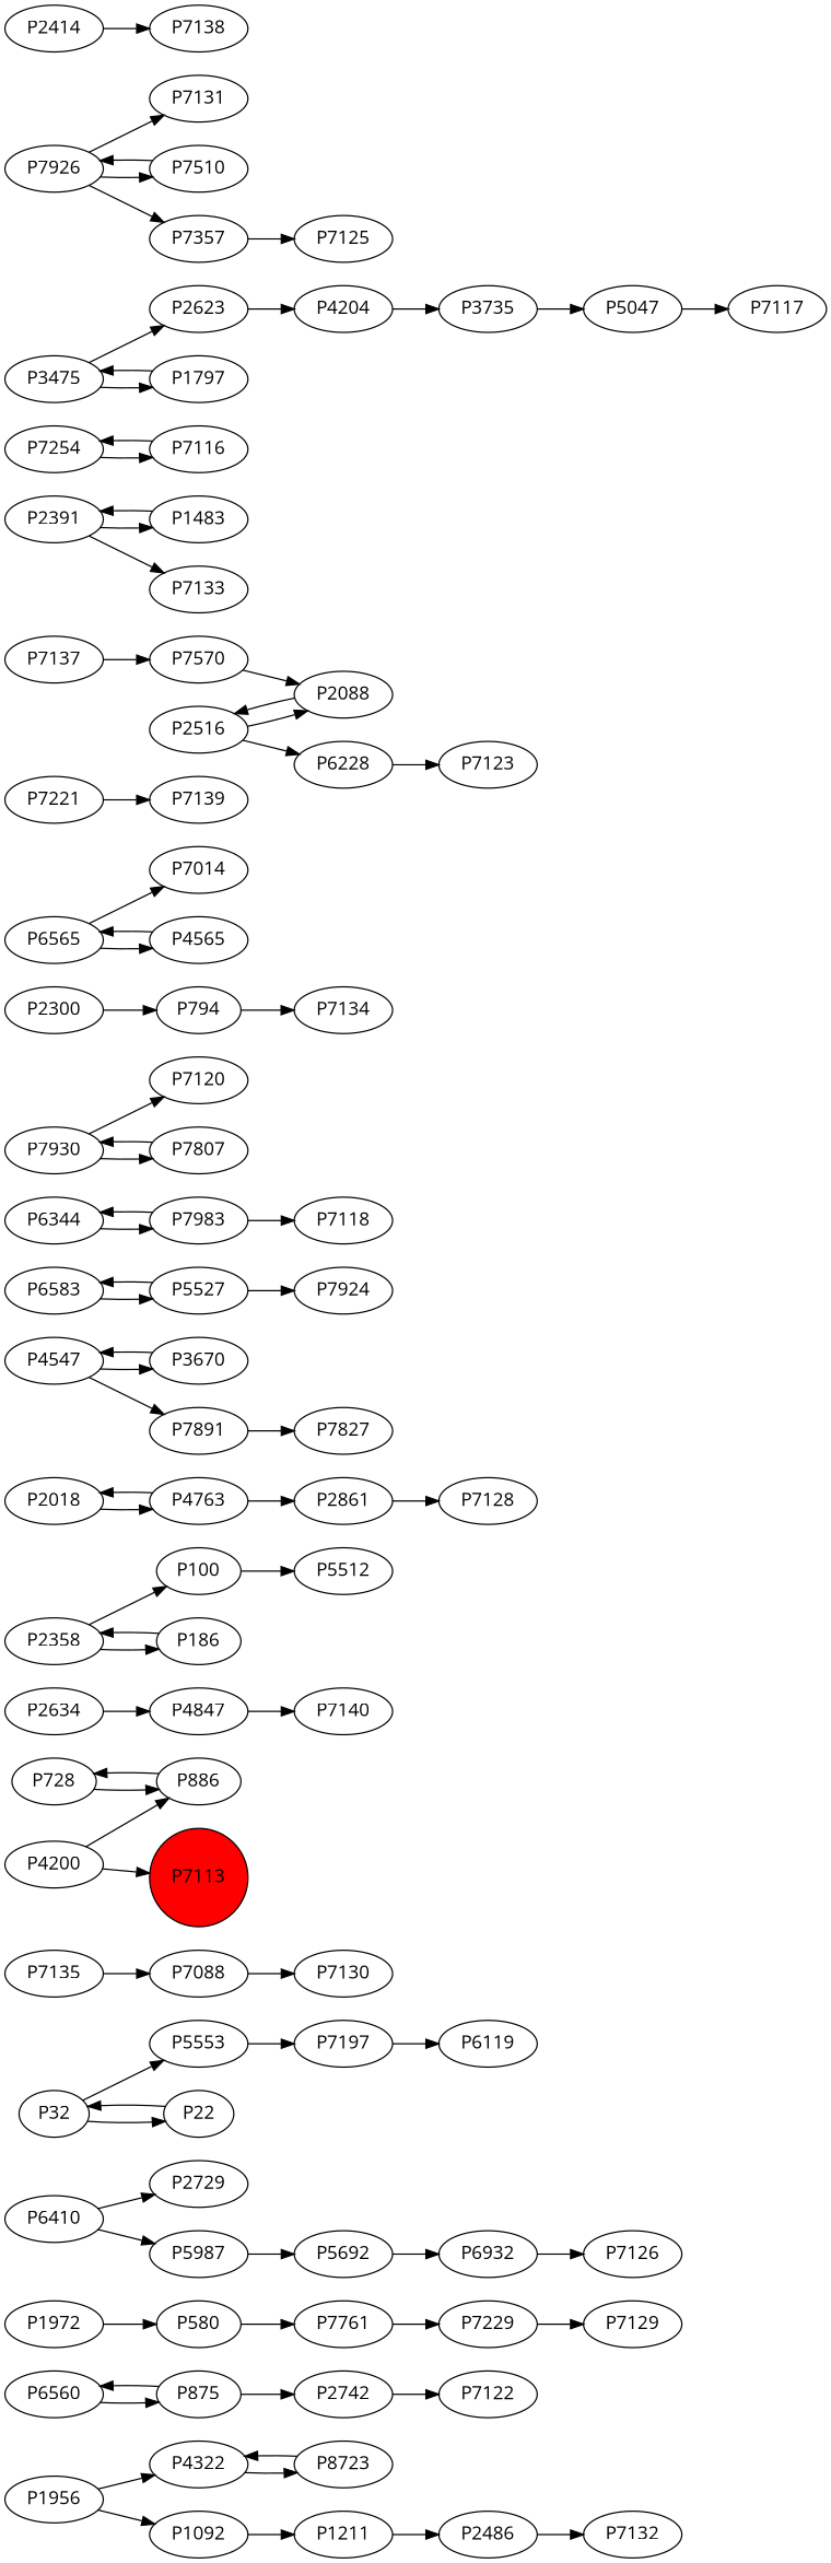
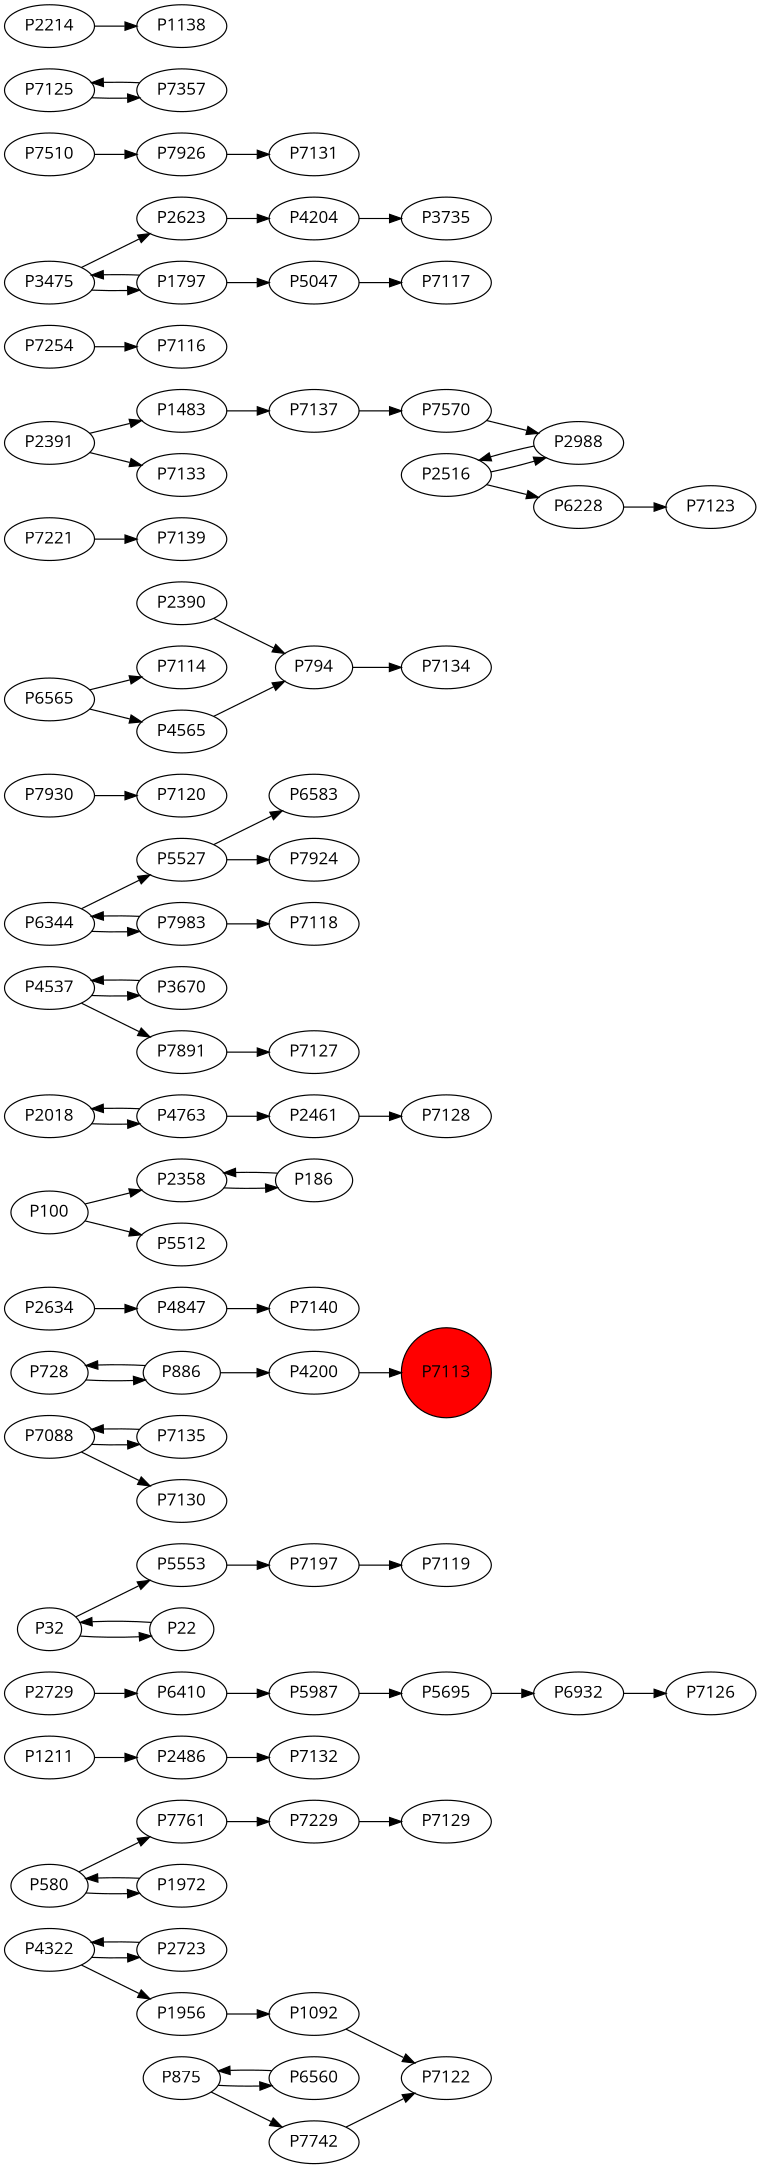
  digraph {
    fontname="Open Sans"
    rankdir=LR
    node [fontname="Open Sans"]
    edge [fontname="Open Sans"]
    P4322
-   P2723 [label=P8723]
+   P2723
    P1956
    P1092
    P6560
    P875
-   P7742 [label=P2742]
+   P7742
    P7122
    P7761
    P7229
    P7129
    P1211
    P2486
    P7132
-   P5695 [label=P5692]
+   P5695
    P6932
    P7126
    P5553
    P7197
-   P7119 [label=P6119]
+   P7119
    P7088
    P7135
    P7130
    P728
    P886
    P4200
    P7113 [fillcolor=red shape=circle style=filled]
    P4847
    P7140
    P32
    P22
    P2358
    P100
    P186
    P5512
    n36 [label=P2018]
    P4763
-   P2461 [label=P2861]
+   P2461
    P7128
-   P4547
+   P4547 [label=P4537]
    P3670
    P7891
-   P7127 [label=P7827]
+   P7127
    P6583
    P5527
    n46 [label=P7924]
    P6344
    P7983
    P7118
    P7930
    P7120
-   P7807
-   P2300
+   P2300 [label=P2390]
    P794
    P7134
    P6565
-   P7114 [label=P7014]
+   P7114
    P4565
    P7221
    P7139
    P2516
-   P2088
+   P2088 [label=P2988]
    P6228
    P7123
    P7137
    P7570
    P2391
    P1483
    P7133
    P7254
    P7116
    P3475
    P2623
    P1797
    P4204
    P3735
    P2634
    P2729
    P6410
    P5987
    P7926
    P7131
    P7510
    P5047
    P7117
    P7125
    P7357
    P580
    P1972
-   P2414
-   P7138
+   P2414 [label=P2214]
+   P7138 [label=P1138]
    P4322 -> P2723
-   P1956 -> P4322
+   P4322 -> P1956
    P2723 -> P4322
    P1956 -> P1092
-   P1092 -> P1211
+   P1092 -> P7122
    P6560 -> P875
    P875 -> P6560
    P875 -> P7742
    P7742 -> P7122
    P7761 -> P7229
    P7229 -> P7129
    P1211 -> P2486
    P2486 -> P7132
    P5695 -> P6932
    P6932 -> P7126
    P5553 -> P7197
    P7197 -> P7119
+   P7088 -> P7135
    P7088 -> P7130
    P7135 -> P7088
    P728 -> P886
    P886 -> P728
-   P4200 -> P886
+   P886 -> P4200
    P4200 -> P7113
    P4847 -> P7140
    P32 -> P5553
    P32 -> P22
    P22 -> P32
-   P2358 -> P100
+   P100 -> P2358
    P2358 -> P186
    P100 -> P5512
    P186 -> P2358
    n36 -> P4763
    P4763 -> n36
    P4763 -> P2461
    P2461 -> P7128
    P4547 -> P3670
    P4547 -> P7891
    P3670 -> P4547
    P7891 -> P7127
-   P6583 -> P5527
+   P6344 -> P5527
    P5527 -> P6583
    P5527 -> n46
    P6344 -> P7983
    P7983 -> P6344
    P7983 -> P7118
    P7930 -> P7120
-   P7930 -> P7807
-   P7807 -> P7930
    P2300 -> P794
    P794 -> P7134
    P6565 -> P7114
    P6565 -> P4565
-   P4565 -> P6565
+   P4565 -> P794
    P7221 -> P7139
    P2516 -> P2088
    P2516 -> P6228
    P2088 -> P2516
    P6228 -> P7123
    P7137 -> P7570
    P7570 -> P2088
    P2391 -> P1483
    P2391 -> P7133
-   P1483 -> P2391
+   P1483 -> P7137
    P7254 -> P7116
-   P7116 -> P7254
    P3475 -> P2623
    P3475 -> P1797
    P2623 -> P4204
    P1797 -> P3475
    P4204 -> P3735
-   P3735 -> P5047
+   P1797 -> P5047
    P2634 -> P4847
-   P6410 -> P2729
+   P2729 -> P6410
    P6410 -> P5987
    P5987 -> P5695
    P7926 -> P7131
-   P7926 -> P7510
    P7510 -> P7926
    P5047 -> P7117
-   P7926 -> P7357
+   P7125 -> P7357
    P7357 -> P7125
    P580 -> P7761
+   P580 -> P1972
    P1972 -> P580
    P2414 -> P7138
  }
